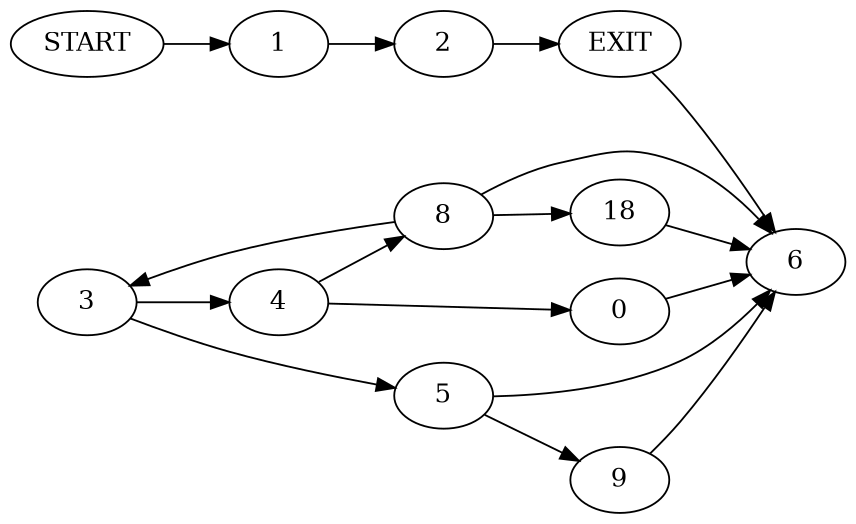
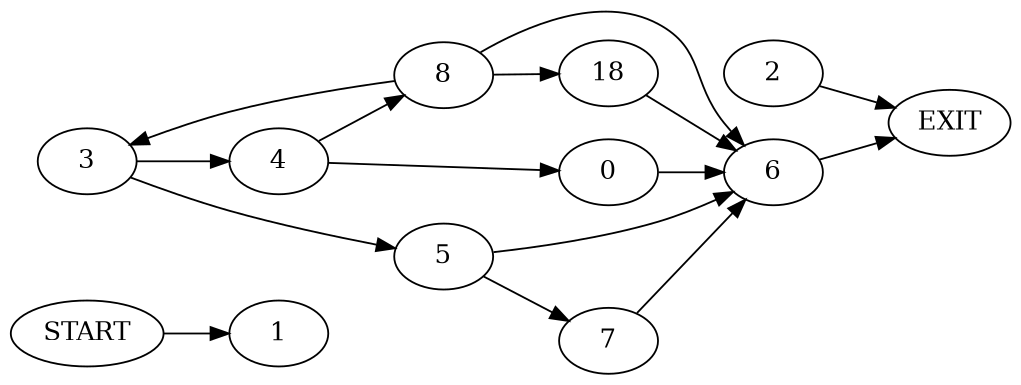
  digraph {
    rankdir=LR
    n1 [label=START]
    1
    2
    n4 [label=EXIT]
    3
    4
    5
    8
    n9 [label=0]
    6
-   7 [label=9]
+   7
    n12 [label=18]
    n1 -> 1
-   1 -> 2
    2 -> n4
    3 -> 4
    3 -> 5
    4 -> 8
    4 -> n9
    5 -> 6
    5 -> 7
    8 -> 3
    8 -> 6
    8 -> n12
    n9 -> 6
-   n4 -> 6
+   6 -> n4
    7 -> 6
    n12 -> 6
  }
